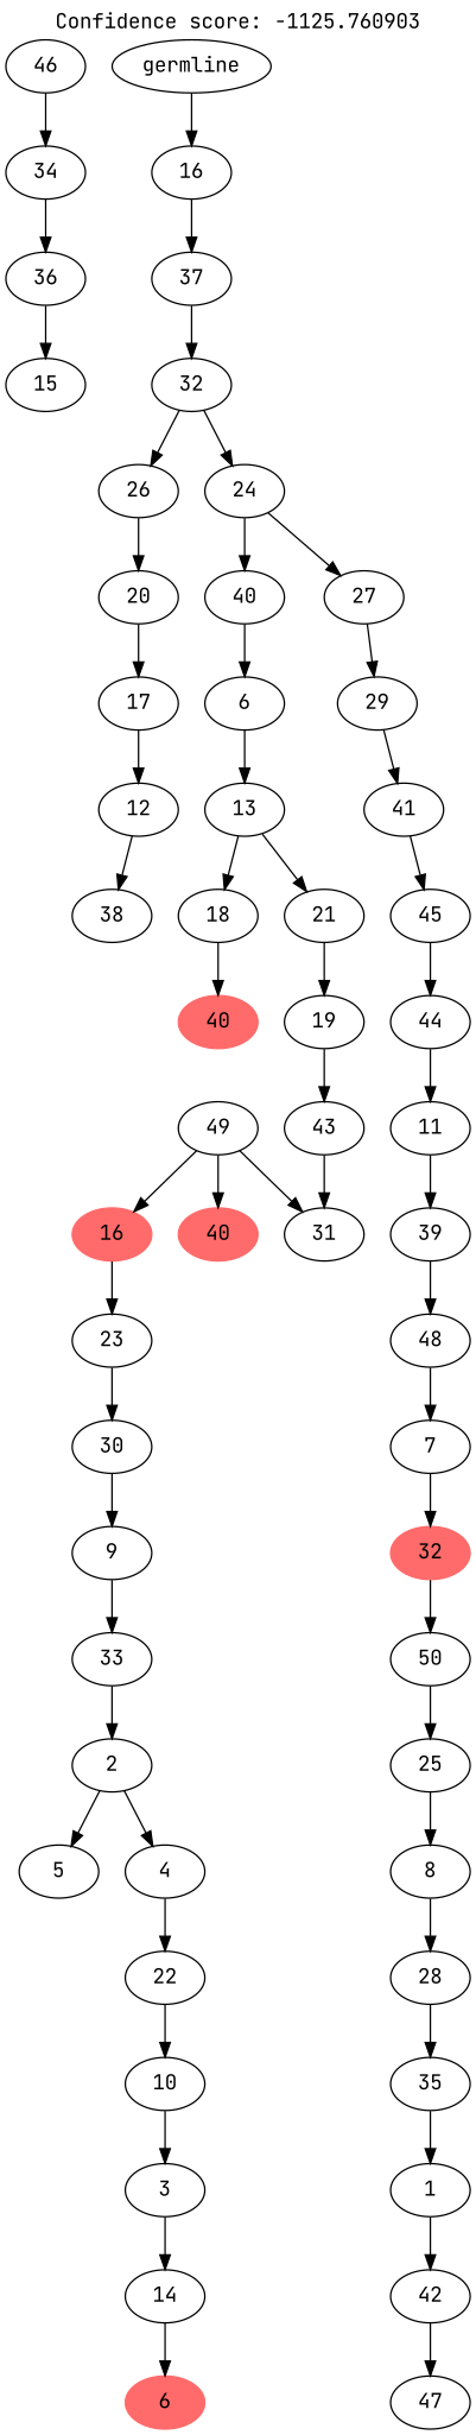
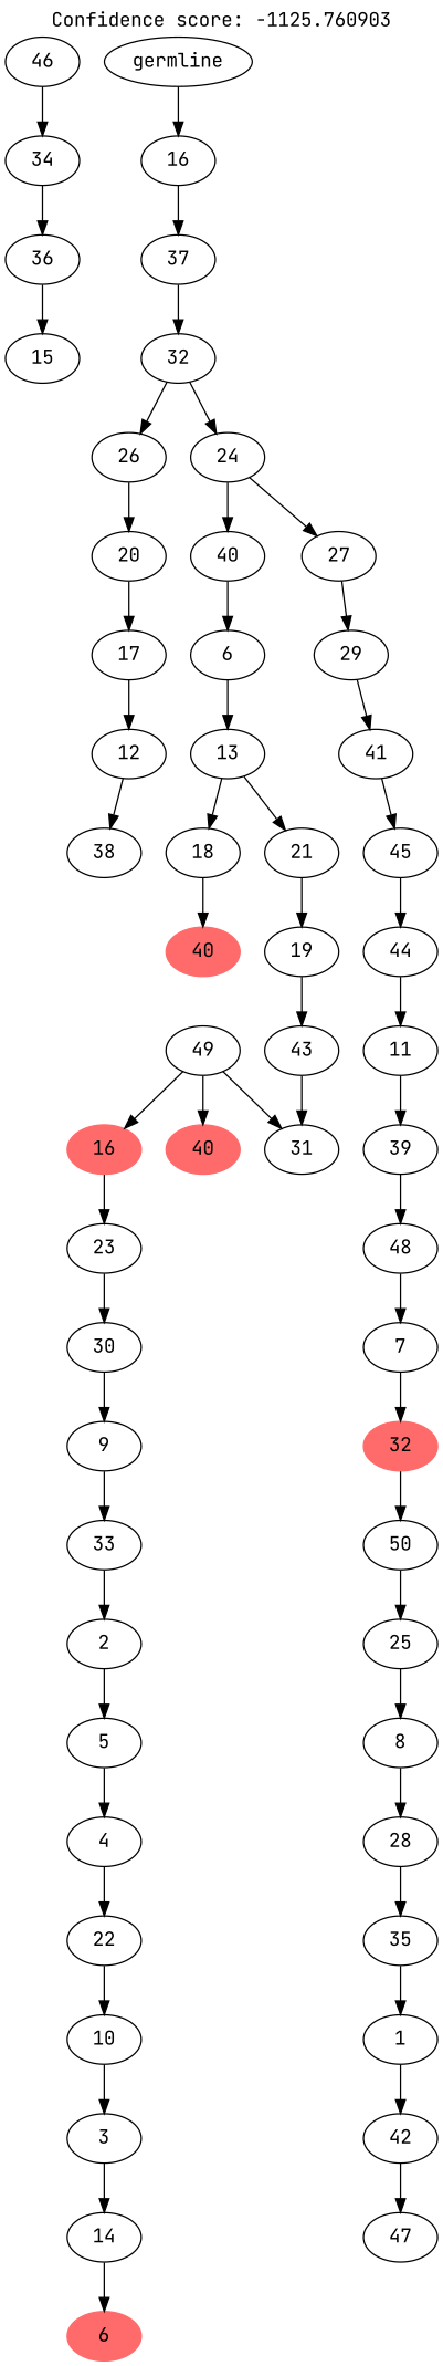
  digraph {
    fontname="JetBrains Mono"
    label="Confidence score: -1125.760903"
    labelloc=t
    node [fontname="JetBrains Mono"]
    edge [fontname="JetBrains Mono"]
    n1 [label=36]
    n2 [label=15]
    n3 [label=34]
    n4 [label=46]
    n5 [label=38]
    n6 [label=12]
    n7 [label=17]
    n8 [label=20]
    n9 [label=26]
    n10 [label=42]
    n11 [label=47]
    n12 [label=1]
    n13 [label=35]
    n14 [label=28]
    n15 [label=8]
    n16 [label=25]
    n17 [label=50]
    n18 [color=indianred1 label=32 style=filled]
    n19 [label=7]
    n20 [label=48]
    n21 [label=39]
    n22 [label=11]
    n23 [label=44]
    n24 [label=45]
    n25 [label=41]
    n26 [label=29]
    n27 [label=27]
    n28 [label=14]
    n29 [color=indianred1 label=6 style=filled]
    n30 [label=3]
    n31 [label=10]
    n32 [label=22]
    n33 [label=4]
    n34 [label=5]
    n35 [label=2]
    n36 [label=33]
    n37 [label=9]
    n38 [label=30]
    n39 [label=23]
    n40 [color=indianred1 label=16 style=filled]
    n41 [label=49]
    n42 [color=indianred1 label=40 style=filled]
    n43 [label=31]
    n44 [label=43]
    n45 [label=19]
    n46 [label=21]
    n47 [label=18]
    n48 [color=indianred1 label=40 style=filled]
    n49 [label=13]
    n50 [label=6]
    n51 [label=40]
    n52 [label=24]
    n53 [label=32]
    n54 [label=37]
    n55 [label=16]
    n56 [label=germline]
    n1 -> n2
    n3 -> n1
    n4 -> n3
    n6 -> n5
    n7 -> n6
    n8 -> n7
    n9 -> n8
    n10 -> n11
    n12 -> n10
    n13 -> n12
    n14 -> n13
    n15 -> n14
    n16 -> n15
    n17 -> n16
    n18 -> n17
    n19 -> n18
    n20 -> n19
    n21 -> n20
    n22 -> n21
    n23 -> n22
    n24 -> n23
    n25 -> n24
    n26 -> n25
    n27 -> n26
    n28 -> n29
    n30 -> n28
    n31 -> n30
    n32 -> n31
    n33 -> n32
-   n35 -> n33
+   n34 -> n33
    n35 -> n34
    n36 -> n35
    n37 -> n36
    n38 -> n37
    n39 -> n38
    n40 -> n39
    n41 -> n40
    n41 -> n42
    n41 -> n43
    n44 -> n43
    n45 -> n44
    n46 -> n45
    n47 -> n48
    n49 -> n46
    n49 -> n47
    n50 -> n49
    n51 -> n50
    n52 -> n27
    n52 -> n51
    n53 -> n9
    n53 -> n52
    n54 -> n53
    n55 -> n54
    n56 -> n55
  }
